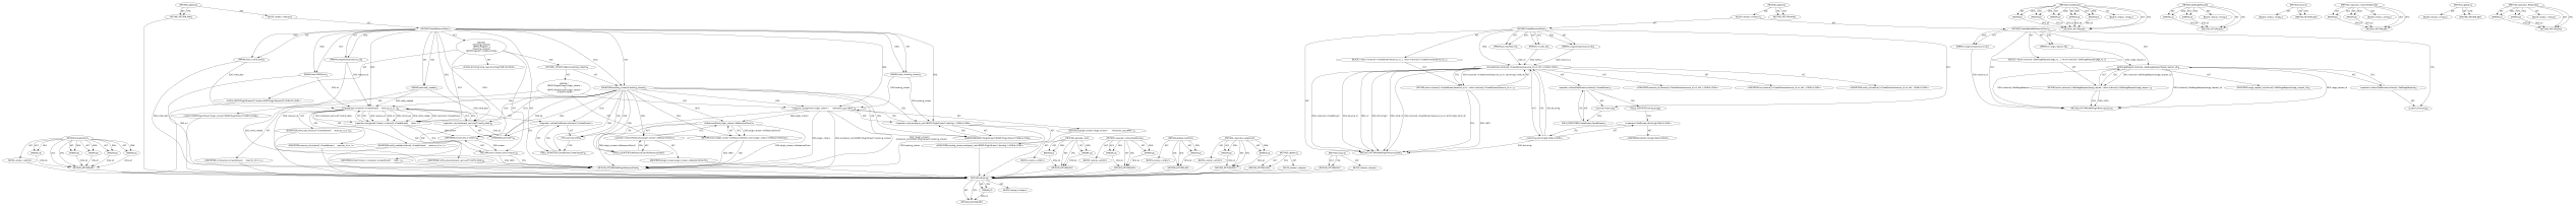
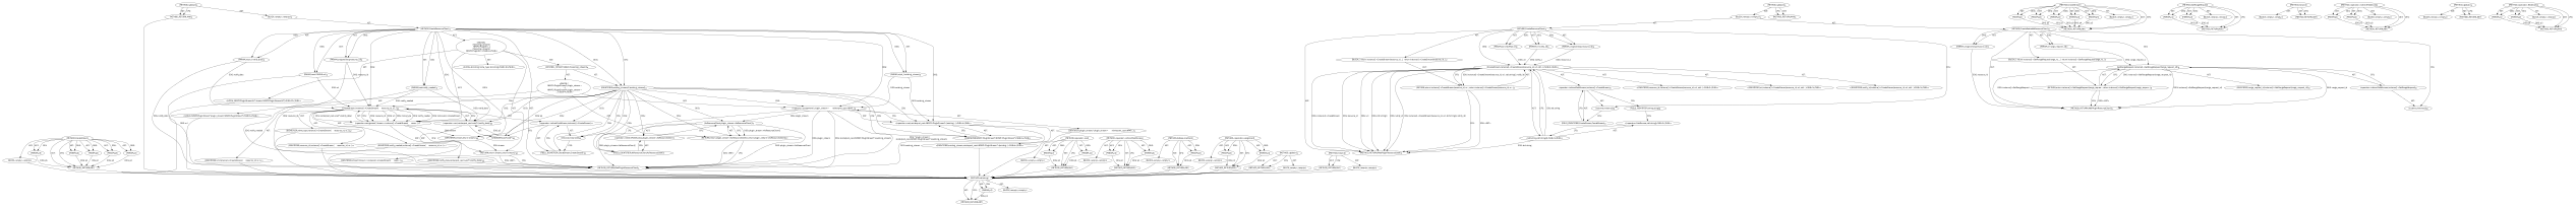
  digraph {
    fontname="IBM Plex Sans"
    node [fontname="IBM Plex Sans"]
    edge [fontname="IBM Plex Sans"]
    n1 [label=<(METHOD,CreateStream)>]
    n2 [label=<(PARAM,p1)>]
    n3 [label=<(PARAM,p2)>]
    n4 [label=<(PARAM,p3)>]
    n5 [label=<(PARAM,p4)>]
    n6 [label=<(PARAM,p5)>]
    n7 [label=<(BLOCK,&lt;empty&gt;,&lt;empty&gt;)>]
    n8 [label=<(METHOD_RETURN,ANY)>]
    n9 [label=<(METHOD,std.string)>]
    n10 [label=<(PARAM,p1)>]
    n11 [label=<(BLOCK,&lt;empty&gt;,&lt;empty&gt;)>]
    n12 [label=<(METHOD_RETURN,ANY)>]
    n13 [label=<(METHOD,&lt;global&gt;)<SUB>1</SUB>>]
    n14 [label=<(BLOCK,&lt;empty&gt;,&lt;empty&gt;)<SUB>1</SUB>>]
    n15 [label=<(METHOD_RETURN,ANY)<SUB>1</SUB>>]
    n16 [label=<(METHOD,CreateResourceClient)<SUB>1</SUB>>]
    n17 [label=<(PARAM,unsigned long resource_id)<SUB>2</SUB>>]
    n18 [label=<(PARAM,const GURL&amp; url)<SUB>2</SUB>>]
    n19 [label=<(PARAM,bool notify_needed)<SUB>2</SUB>>]
    n20 [label=<(PARAM,intptr_t notify_data)<SUB>3</SUB>>]
    n21 [label=<(PARAM,intptr_t existing_stream)<SUB>3</SUB>>]
    n22 [label="<(BLOCK,{\n  if (existing_stream) {\n    NPAPI::PluginStr...,{\n  if (existing_stream) {\n    NPAPI::PluginStr...)<SUB>3</SUB>>"]
    n23 [label=<(IDENTIFIER,existing_stream,if (existing_stream))<SUB>4</SUB>>]
    n24 [label=<(&lt;operator&gt;.assignment,* plugin_stream =         reinterpret_cast&lt;NPAP...)<SUB>5</SUB>>]
    n25 [label="<(&lt;operator&gt;.cast,reinterpret_cast&lt;NPAPI::PluginStream*&gt;(existing...)<SUB>6</SUB>>"]
    n26 [label=<(CreateStream,instance()-&gt;CreateStream(       resource_id, ur...)<SUB>11</SUB>>]
    n27 [label=<(&lt;operator&gt;.cast,reinterpret_cast&lt;void*&gt;(notify_data))<SUB>10</SUB>>]
    n28 [label=<(IDENTIFIER,stream,return stream;)<SUB>14</SUB>>]
    n29 [label=<(METHOD_RETURN,WebPluginResourceClient)<SUB>1</SUB>>]
    n30 [label=<(CONTROL_STRUCTURE,IF,if (existing_stream))<SUB>4</SUB>>]
    n31 [label="<(LOCAL,std.string mime_type: std.string)<SUB>10</SUB>>"]
    n32 [label="<(LOCAL,NPAPI.PluginStreamUrl* stream: NPAPI.PluginStreamUrl*)<SUB>11</SUB>>"]
    n33 [label=<(&lt;operator&gt;.assignment,*stream = instance()-&gt;CreateStream(       resou...)<SUB>11</SUB>>]
    n34 [label=<(RETURN,return stream;,return stream;)<SUB>14</SUB>>]
    n35 [label="<(UNKNOWN,NPAPI::PluginStream*,NPAPI::PluginStream*)<SUB>6</SUB>>"]
    n36 [label=<(RETURN,return plugin_stream-&gt;AsResourceClient();,return plugin_stream-&gt;AsResourceClient();)<SUB>7</SUB>>]
    n37 [label=<(AsResourceClient,plugin_stream-&gt;AsResourceClient())<SUB>7</SUB>>]
    n38 [label=<(&lt;operator&gt;.indirectFieldAccess,plugin_stream-&gt;AsResourceClient)<SUB>7</SUB>>]
    n39 [label=<(FIELD_IDENTIFIER,AsResourceClient,AsResourceClient)<SUB>7</SUB>>]
    n40 [label=<(&lt;operator&gt;.indirectFieldAccess,instance()-&gt;CreateStream)<SUB>11</SUB>>]
    n41 [label=<(instance,instance())<SUB>11</SUB>>]
    n42 [label=<(FIELD_IDENTIFIER,CreateStream,CreateStream)<SUB>11</SUB>>]
    n43 [label=<(UNKNOWN,void*,void*)<SUB>13</SUB>>]
    n44 [label=<(IDENTIFIER,plugin_stream,* plugin_stream =         reinterpret_cast&lt;NPAP...)<SUB>5</SUB>>]
    n45 [label="<(IDENTIFIER,existing_stream,reinterpret_cast&lt;NPAPI::PluginStream*&gt;(existing...)<SUB>6</SUB>>"]
    n46 [label=<(IDENTIFIER,resource_id,instance()-&gt;CreateStream(       resource_id, ur...)<SUB>12</SUB>>]
    n47 [label=<(IDENTIFIER,url,instance()-&gt;CreateStream(       resource_id, ur...)<SUB>12</SUB>>]
    n48 [label=<(IDENTIFIER,mime_type,instance()-&gt;CreateStream(       resource_id, ur...)<SUB>12</SUB>>]
    n49 [label=<(IDENTIFIER,notify_needed,instance()-&gt;CreateStream(       resource_id, ur...)<SUB>12</SUB>>]
    n50 [label=<(IDENTIFIER,notify_data,reinterpret_cast&lt;void*&gt;(notify_data))<SUB>13</SUB>>]
    n51 [label="<(BLOCK,{\n    NPAPI::PluginStream* plugin_stream =\n    ...,{\n    NPAPI::PluginStream* plugin_stream =\n    ...)<SUB>4</SUB>>"]
    n52 [label=<(IDENTIFIER,stream,*stream = instance()-&gt;CreateStream(       resou...)<SUB>11</SUB>>]
    n53 [label="<(LOCAL,NPAPI.PluginStream* plugin_stream: NPAPI.PluginStream*)<SUB>5</SUB>>"]
-   n54 [label=<(IDENTIFIER,plugin_stream,plugin_stream-&gt;AsResourceClient())<SUB>7</SUB>>]
    n55 [label=<(METHOD,&lt;operator&gt;.cast)>]
    n56 [label=<(PARAM,p1)>]
    n57 [label=<(PARAM,p2)>]
    n58 [label=<(BLOCK,&lt;empty&gt;,&lt;empty&gt;)>]
    n59 [label=<(METHOD_RETURN,ANY)>]
    n60 [label=<(METHOD,&lt;operator&gt;.indirectFieldAccess)>]
    n61 [label=<(PARAM,p1)>]
    n62 [label=<(PARAM,p2)>]
    n63 [label=<(BLOCK,&lt;empty&gt;,&lt;empty&gt;)>]
    n64 [label=<(METHOD_RETURN,ANY)>]
    n65 [label=<(METHOD,AsResourceClient)>]
    n66 [label=<(PARAM,p1)>]
    n67 [label=<(BLOCK,&lt;empty&gt;,&lt;empty&gt;)>]
    n68 [label=<(METHOD_RETURN,ANY)>]
    n69 [label=<(METHOD,&lt;operator&gt;.assignment)>]
    n70 [label=<(PARAM,p1)>]
    n71 [label=<(PARAM,p2)>]
    n72 [label=<(BLOCK,&lt;empty&gt;,&lt;empty&gt;)>]
    n73 [label=<(METHOD_RETURN,ANY)>]
    n74 [label=<(METHOD,&lt;global&gt;)<SUB>1</SUB>>]
    n75 [label=<(BLOCK,&lt;empty&gt;,&lt;empty&gt;)>]
    n76 [label=<(METHOD_RETURN,ANY)>]
    n77 [label=<(METHOD,instance)>]
    n78 [label=<(BLOCK,&lt;empty&gt;,&lt;empty&gt;)>]
    n79 [label=<(METHOD_RETURN,ANY)>]
    n80 [label=<(METHOD,&lt;global&gt;)<SUB>1</SUB>>]
    n81 [label=<(BLOCK,&lt;empty&gt;,&lt;empty&gt;)<SUB>1</SUB>>]
    n82 [label=<(METHOD_RETURN,ANY)<SUB>1</SUB>>]
    n83 [label=<(METHOD,CreateResourceClient)<SUB>1</SUB>>]
    n84 [label=<(METHOD,CreateSeekableResourceClient)<SUB>6</SUB>>]
    n85 [label=<(PARAM,unsigned long resource_id)<SUB>2</SUB>>]
    n86 [label=<(PARAM,const GURL&amp; url)<SUB>2</SUB>>]
    n87 [label=<(PARAM,int notify_id)<SUB>2</SUB>>]
    n88 [label=<(BLOCK,{   return instance()-&gt;CreateStream(resource_id...,{   return instance()-&gt;CreateStream(resource_id...)<SUB>2</SUB>>]
    n89 [label="<(CreateStream,instance()-&gt;CreateStream(resource_id, url, std:...)<SUB>3</SUB>>"]
    n90 [label=<(instance,instance())<SUB>3</SUB>>]
    n91 [label=<(METHOD_RETURN,WebPluginResourceClient)<SUB>1</SUB>>]
    n92 [label=<(PARAM,unsigned long resource_id)<SUB>7</SUB>>]
    n93 [label=<(PARAM,int range_request_id)<SUB>7</SUB>>]
    n94 [label=<(BLOCK,{   return instance()-&gt;GetRangeRequest(range_re...,{   return instance()-&gt;GetRangeRequest(range_re...)<SUB>7</SUB>>]
    n95 [label=<(GetRangeRequest,instance()-&gt;GetRangeRequest(range_request_id))<SUB>8</SUB>>]
    n96 [label=<(instance,instance())<SUB>8</SUB>>]
    n97 [label=<(METHOD_RETURN,WebPluginResourceClient)<SUB>6</SUB>>]
    n98 [label=<(RETURN,return instance()-&gt;CreateStream(resource_id, ur...,return instance()-&gt;CreateStream(resource_id, ur...)<SUB>3</SUB>>]
    n99 [label=<(&lt;operator&gt;.indirectFieldAccess,instance()-&gt;CreateStream)<SUB>3</SUB>>]
    n100 [label="<(IDENTIFIER,resource_id,instance()-&gt;CreateStream(resource_id, url, std:...)<SUB>3</SUB>>"]
    n101 [label="<(IDENTIFIER,url,instance()-&gt;CreateStream(resource_id, url, std:...)<SUB>3</SUB>>"]
    n102 [label="<(std.string,std::string())<SUB>3</SUB>>"]
    n103 [label="<(IDENTIFIER,notify_id,instance()-&gt;CreateStream(resource_id, url, std:...)<SUB>3</SUB>>"]
    n104 [label=<(FIELD_IDENTIFIER,CreateStream,CreateStream)<SUB>3</SUB>>]
    n105 [label=<(FIELD_IDENTIFIER,string,string)<SUB>3</SUB>>]
    n106 [label="<(&lt;operator&gt;.fieldAccess,std::string)<SUB>3</SUB>>"]
-   n107 [label="<(IDENTIFIER,std,std::string())<SUB>3</SUB>>"]
    n108 [label=<(RETURN,return instance()-&gt;GetRangeRequest(range_reques...,return instance()-&gt;GetRangeRequest(range_reques...)<SUB>8</SUB>>]
    n109 [label=<(&lt;operator&gt;.indirectFieldAccess,instance()-&gt;GetRangeRequest)<SUB>8</SUB>>]
    n110 [label=<(IDENTIFIER,range_request_id,instance()-&gt;GetRangeRequest(range_request_id))<SUB>8</SUB>>]
    n111 [label=<(METHOD,CreateStream)>]
    n112 [label=<(PARAM,p1)>]
    n113 [label=<(PARAM,p2)>]
    n114 [label=<(PARAM,p3)>]
    n115 [label=<(PARAM,p4)>]
    n116 [label=<(PARAM,p5)>]
    n117 [label=<(BLOCK,&lt;empty&gt;,&lt;empty&gt;)>]
    n118 [label=<(METHOD_RETURN,ANY)>]
    n119 [label=<(METHOD,GetRangeRequest)>]
    n120 [label=<(PARAM,p1)>]
    n121 [label=<(PARAM,p2)>]
    n122 [label=<(BLOCK,&lt;empty&gt;,&lt;empty&gt;)>]
    n123 [label=<(METHOD_RETURN,ANY)>]
    n124 [label=<(METHOD,instance)>]
    n125 [label=<(BLOCK,&lt;empty&gt;,&lt;empty&gt;)>]
    n126 [label=<(METHOD_RETURN,ANY)>]
    n127 [label=<(METHOD,&lt;operator&gt;.indirectFieldAccess)>]
    n128 [label=<(PARAM,p1)>]
    n129 [label=<(PARAM,p2)>]
    n130 [label=<(BLOCK,&lt;empty&gt;,&lt;empty&gt;)>]
    n131 [label=<(METHOD_RETURN,ANY)>]
    n132 [label=<(METHOD,&lt;global&gt;)<SUB>1</SUB>>]
    n133 [label=<(BLOCK,&lt;empty&gt;,&lt;empty&gt;)>]
    n134 [label=<(METHOD_RETURN,ANY)>]
    n135 [label=<(METHOD,&lt;operator&gt;.fieldAccess)>]
    n136 [label=<(PARAM,p1)>]
    n137 [label=<(PARAM,p2)>]
    n138 [label=<(BLOCK,&lt;empty&gt;,&lt;empty&gt;)>]
    n139 [label=<(METHOD_RETURN,ANY)>]
    n1 -> n2 [label="AST: "]
    n1 -> n2 [label="DDG: "]
    n1 -> n3 [label="AST: "]
    n1 -> n3 [label="DDG: "]
    n1 -> n4 [label="AST: "]
    n1 -> n4 [label="DDG: "]
    n1 -> n5 [label="AST: "]
    n1 -> n5 [label="DDG: "]
    n1 -> n6 [label="AST: "]
    n1 -> n6 [label="DDG: "]
    n1 -> n7 [label="AST: "]
    n1 -> n8 [label="AST: "]
    n1 -> n8 [label="CFG: "]
    n2 -> n8 [label="DDG: p1"]
    n3 -> n8 [label="DDG: p2"]
    n4 -> n8 [label="DDG: p3"]
    n5 -> n8 [label="DDG: p4"]
    n6 -> n8 [label="DDG: p5"]
    n7 -> n9
    n8 -> n9
    n9 -> n10 [label="AST: "]
    n9 -> n10 [label="DDG: "]
    n9 -> n11 [label="AST: "]
    n9 -> n12 [label="AST: "]
    n9 -> n12 [label="CFG: "]
    n10 -> n12 [label="DDG: p1"]
    n13 -> n14 [label="AST: "]
    n13 -> n15 [label="AST: "]
    n13 -> n15 [label="CFG: "]
    n14 -> n16 [label="AST: "]
    n15 -> n9
    n16 -> n17 [label="AST: "]
    n16 -> n17 [label="DDG: "]
    n16 -> n18 [label="AST: "]
    n16 -> n18 [label="DDG: "]
    n16 -> n19 [label="AST: "]
    n16 -> n19 [label="DDG: "]
    n16 -> n20 [label="AST: "]
    n16 -> n20 [label="DDG: "]
    n16 -> n21 [label="AST: "]
    n16 -> n21 [label="DDG: "]
    n16 -> n22 [label="AST: "]
    n16 -> n23 [label="CFG: "]
    n16 -> n23 [label="DDG: "]
    n16 -> n24 [label="DDG: "]
    n16 -> n25 [label="DDG: "]
    n16 -> n26 [label="DDG: "]
    n16 -> n27 [label="DDG: "]
    n16 -> n28 [label="DDG: "]
    n16 -> n29 [label="AST: "]
    n17 -> n26 [label="DDG: resource_id"]
    n17 -> n29 [label="DDG: resource_id"]
    n18 -> n26 [label="DDG: url"]
    n18 -> n29 [label="DDG: url"]
    n19 -> n26 [label="DDG: notify_needed"]
    n19 -> n27 [label="DDG: notify_data"]
    n19 -> n29 [label="DDG: notify_needed"]
    n20 -> n26 [label="DDG: notify_data"]
    n20 -> n29 [label="DDG: notify_data"]
    n21 -> n24 [label="DDG: existing_stream"]
    n21 -> n25 [label="DDG: existing_stream"]
    n22 -> n30 [label="AST: "]
    n22 -> n31 [label="AST: "]
    n22 -> n32 [label="AST: "]
    n22 -> n33 [label="AST: "]
    n22 -> n34 [label="AST: "]
    n23 -> n24 [label="CDG: "]
    n23 -> n25 [label="CDG: "]
    n23 -> n26 [label="CDG: "]
    n23 -> n27 [label="CDG: "]
    n23 -> n28 [label="CDG: "]
    n23 -> n33 [label="CDG: "]
    n23 -> n35 [label="CFG: "]
    n23 -> n35 [label="CDG: "]
    n23 -> n36 [label="CDG: "]
    n23 -> n37 [label="DDG: "]
    n23 -> n38 [label="CDG: "]
    n23 -> n39 [label="CDG: "]
    n23 -> n40 [label="CDG: "]
    n23 -> n41 [label="CFG: "]
    n23 -> n41 [label="CDG: "]
    n23 -> n42 [label="CDG: "]
    n23 -> n43 [label="DDG: p6"]
    n24 -> n25 [label="AST: "]
    n24 -> n29 [label="DDG: plugin_stream"]
    n24 -> n29 [label="DDG: reinterpret_cast&lt;NPAPI::PluginStream*&gt;(existing_stream)"]
    n24 -> n29 [label="DDG: * plugin_stream =\n        reinterpret_cast&lt;NPAPI::PluginStream*&gt;(existing_stream)"]
    n24 -> n37 [label="DDG: plugin_stream"]
    n24 -> n39 [label="CFG: "]
    n24 -> n44 [label="AST: "]
    n25 -> n24 [label="CFG: "]
    n25 -> n29 [label="DDG: existing_stream"]
    n25 -> n35 [label="AST: "]
    n25 -> n45 [label="AST: "]
    n26 -> n27 [label="AST: "]
    n26 -> n33 [label="CFG: "]
    n26 -> n33 [label="DDG: resource_id"]
    n26 -> n33 [label="DDG: url"]
    n26 -> n33 [label="DDG: mime_type"]
    n26 -> n33 [label="DDG: notify_needed"]
    n26 -> n33 [label="DDG: instance()-&gt;CreateStream"]
    n26 -> n33 [label="DDG: reinterpret_cast&lt;void*&gt;(notify_data)"]
    n26 -> n40 [label="AST: "]
    n26 -> n46 [label="AST: "]
    n26 -> n47 [label="AST: "]
    n26 -> n48 [label="AST: "]
    n26 -> n49 [label="AST: "]
    n27 -> n26 [label="CFG: "]
    n27 -> n43 [label="AST: "]
    n27 -> n50 [label="AST: "]
    n28 -> n34 [label="DDG: stream"]
    n29 -> n9
    n30 -> n23 [label="AST: "]
    n30 -> n51 [label="AST: "]
    n32 -> n9
    n33 -> n26 [label="AST: "]
    n33 -> n28 [label="DDG: stream"]
    n33 -> n34 [label="CFG: "]
    n33 -> n52 [label="AST: "]
-   n34 -> n28 [label="AST: "]
    n34 -> n29 [label="CFG: "]
    n34 -> n29 [label="DDG: &lt;RET&gt;"]
    n35 -> n25 [label="CFG: "]
    n36 -> n29 [label="CFG: "]
    n36 -> n29 [label="DDG: &lt;RET&gt;"]
    n36 -> n37 [label="AST: "]
    n37 -> n29 [label="DDG: plugin_stream-&gt;AsResourceClient"]
    n37 -> n29 [label="DDG: plugin_stream-&gt;AsResourceClient()"]
    n37 -> n36 [label="CFG: "]
    n37 -> n36 [label="DDG: plugin_stream-&gt;AsResourceClient()"]
    n37 -> n38 [label="AST: "]
    n38 -> n37 [label="CFG: "]
    n38 -> n39 [label="AST: "]
-   n38 -> n54 [label="AST: "]
    n39 -> n38 [label="CFG: "]
    n40 -> n41 [label="AST: "]
    n40 -> n42 [label="AST: "]
    n40 -> n43 [label="CFG: "]
    n41 -> n42 [label="CFG: "]
    n42 -> n40 [label="CFG: "]
    n43 -> n27 [label="DDG: p3"]
    n44 -> n9
    n45 -> n9
    n46 -> n9
    n47 -> n9
    n48 -> n9
    n49 -> n9
    n50 -> n9
    n51 -> n24 [label="AST: "]
    n51 -> n36 [label="AST: "]
    n51 -> n53 [label="AST: "]
    n52 -> n9
    n53 -> n9
-   n54 -> n9
    n55 -> n56 [label="AST: "]
    n55 -> n56 [label="DDG: "]
    n55 -> n57 [label="AST: "]
    n55 -> n57 [label="DDG: "]
    n55 -> n58 [label="AST: "]
    n55 -> n59 [label="AST: "]
    n55 -> n59 [label="CFG: "]
    n56 -> n59 [label="DDG: p1"]
    n57 -> n59 [label="DDG: p2"]
    n58 -> n9
    n59 -> n9
    n60 -> n61 [label="AST: "]
    n60 -> n61 [label="DDG: "]
    n60 -> n62 [label="AST: "]
    n60 -> n62 [label="DDG: "]
    n60 -> n63 [label="AST: "]
    n60 -> n64 [label="AST: "]
    n60 -> n64 [label="CFG: "]
    n61 -> n64 [label="DDG: p1"]
    n62 -> n64 [label="DDG: p2"]
    n63 -> n9
    n64 -> n9
    n65 -> n66 [label="AST: "]
    n65 -> n66 [label="DDG: "]
    n65 -> n67 [label="AST: "]
    n65 -> n68 [label="AST: "]
    n65 -> n68 [label="CFG: "]
    n66 -> n68 [label="DDG: p1"]
    n67 -> n9
    n68 -> n9
    n69 -> n70 [label="AST: "]
    n69 -> n70 [label="DDG: "]
    n69 -> n71 [label="AST: "]
    n69 -> n71 [label="DDG: "]
    n69 -> n72 [label="AST: "]
    n69 -> n73 [label="AST: "]
    n69 -> n73 [label="CFG: "]
    n70 -> n73 [label="DDG: p1"]
    n71 -> n73 [label="DDG: p2"]
    n72 -> n9
    n73 -> n9
    n74 -> n75 [label="AST: "]
    n74 -> n76 [label="AST: "]
    n74 -> n76 [label="CFG: "]
    n75 -> n9
    n76 -> n9
    n77 -> n78 [label="AST: "]
    n77 -> n79 [label="AST: "]
    n77 -> n79 [label="CFG: "]
    n78 -> n9
    n79 -> n9
    n80 -> n81 [label="AST: "]
    n80 -> n82 [label="AST: "]
    n80 -> n82 [label="CFG: "]
    n81 -> n83 [label="AST: "]
    n81 -> n84 [label="AST: "]
    n83 -> n85 [label="AST: "]
    n83 -> n85 [label="DDG: "]
    n83 -> n86 [label="AST: "]
    n83 -> n86 [label="DDG: "]
    n83 -> n87 [label="AST: "]
    n83 -> n87 [label="DDG: "]
    n83 -> n88 [label="AST: "]
    n83 -> n89 [label="DDG: "]
    n83 -> n90 [label="CFG: "]
    n83 -> n91 [label="AST: "]
    n84 -> n92 [label="AST: "]
    n84 -> n92 [label="DDG: "]
    n84 -> n93 [label="AST: "]
    n84 -> n93 [label="DDG: "]
    n84 -> n94 [label="AST: "]
    n84 -> n95 [label="DDG: "]
    n84 -> n96 [label="CFG: "]
    n84 -> n97 [label="AST: "]
    n85 -> n89 [label="DDG: resource_id"]
    n86 -> n89 [label="DDG: url"]
    n87 -> n89 [label="DDG: notify_id"]
    n88 -> n98 [label="AST: "]
    n89 -> n91 [label="DDG: instance()-&gt;CreateStream"]
    n89 -> n91 [label="DDG: resource_id"]
    n89 -> n91 [label="DDG: url"]
    n89 -> n91 [label="DDG: std::string()"]
    n89 -> n91 [label="DDG: notify_id"]
    n89 -> n91 [label="DDG: instance()-&gt;CreateStream(resource_id, url, std::string(), notify_id)"]
    n89 -> n98 [label="CFG: "]
    n89 -> n98 [label="DDG: instance()-&gt;CreateStream(resource_id, url, std::string(), notify_id)"]
    n89 -> n99 [label="AST: "]
    n89 -> n100 [label="AST: "]
    n89 -> n101 [label="AST: "]
    n89 -> n102 [label="AST: "]
    n89 -> n103 [label="AST: "]
    n90 -> n104 [label="CFG: "]
    n92 -> n97 [label="DDG: resource_id"]
    n93 -> n95 [label="DDG: range_request_id"]
    n94 -> n108 [label="AST: "]
    n95 -> n97 [label="DDG: instance()-&gt;GetRangeRequest"]
    n95 -> n97 [label="DDG: range_request_id"]
    n95 -> n97 [label="DDG: instance()-&gt;GetRangeRequest(range_request_id)"]
    n95 -> n108 [label="CFG: "]
    n95 -> n108 [label="DDG: instance()-&gt;GetRangeRequest(range_request_id)"]
    n95 -> n109 [label="AST: "]
    n95 -> n110 [label="AST: "]
    n98 -> n89 [label="AST: "]
    n98 -> n91 [label="CFG: "]
    n98 -> n91 [label="DDG: &lt;RET&gt;"]
    n99 -> n90 [label="AST: "]
    n99 -> n104 [label="AST: "]
    n99 -> n105 [label="CFG: "]
    n102 -> n89 [label="CFG: "]
    n102 -> n89 [label="DDG: std::string"]
    n102 -> n91 [label="DDG: std::string"]
    n102 -> n106 [label="AST: "]
    n104 -> n99 [label="CFG: "]
    n105 -> n106 [label="CFG: "]
    n106 -> n102 [label="CFG: "]
-   n106 -> n107 [label="AST: "]
    n108 -> n95 [label="AST: "]
    n108 -> n97 [label="CFG: "]
    n108 -> n97 [label="DDG: &lt;RET&gt;"]
    n109 -> n95 [label="CFG: "]
    n109 -> n96 [label="AST: "]
    n111 -> n112 [label="AST: "]
    n111 -> n112 [label="DDG: "]
    n111 -> n113 [label="AST: "]
    n111 -> n113 [label="DDG: "]
    n111 -> n114 [label="AST: "]
    n111 -> n114 [label="DDG: "]
    n111 -> n115 [label="AST: "]
    n111 -> n115 [label="DDG: "]
    n111 -> n116 [label="AST: "]
    n111 -> n116 [label="DDG: "]
    n111 -> n117 [label="AST: "]
    n111 -> n118 [label="AST: "]
    n111 -> n118 [label="CFG: "]
    n112 -> n118 [label="DDG: p1"]
    n113 -> n118 [label="DDG: p2"]
    n114 -> n118 [label="DDG: p3"]
    n115 -> n118 [label="DDG: p4"]
    n116 -> n118 [label="DDG: p5"]
    n119 -> n120 [label="AST: "]
    n119 -> n120 [label="DDG: "]
    n119 -> n121 [label="AST: "]
    n119 -> n121 [label="DDG: "]
    n119 -> n122 [label="AST: "]
    n119 -> n123 [label="AST: "]
    n119 -> n123 [label="CFG: "]
    n120 -> n123 [label="DDG: p1"]
    n121 -> n123 [label="DDG: p2"]
    n124 -> n125 [label="AST: "]
    n124 -> n126 [label="AST: "]
    n124 -> n126 [label="CFG: "]
    n127 -> n128 [label="AST: "]
    n127 -> n128 [label="DDG: "]
    n127 -> n129 [label="AST: "]
    n127 -> n129 [label="DDG: "]
    n127 -> n130 [label="AST: "]
    n127 -> n131 [label="AST: "]
    n127 -> n131 [label="CFG: "]
    n128 -> n131 [label="DDG: p1"]
    n129 -> n131 [label="DDG: p2"]
    n132 -> n133 [label="AST: "]
    n132 -> n134 [label="AST: "]
    n132 -> n134 [label="CFG: "]
    n135 -> n136 [label="AST: "]
    n135 -> n136 [label="DDG: "]
    n135 -> n137 [label="AST: "]
    n135 -> n137 [label="DDG: "]
    n135 -> n138 [label="AST: "]
    n135 -> n139 [label="AST: "]
    n135 -> n139 [label="CFG: "]
    n136 -> n139 [label="DDG: p1"]
    n137 -> n139 [label="DDG: p2"]
  }
